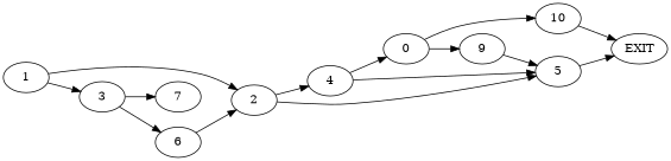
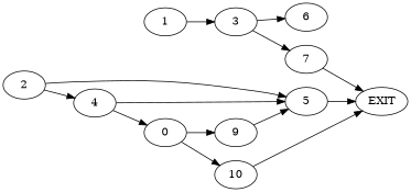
  digraph {
    rankdir=LR
    1
    2
    3
    n4 [label=EXIT]
    4
    5
    6
    7
    n9 [label=0]
    9
    10
-   1 -> 2
    1 -> 3
    2 -> 4
    2 -> 5
    3 -> 6
    3 -> 7
    4 -> 5
    4 -> n9
    5 -> n4
-   6 -> 2
+   7 -> n4
    n9 -> 9
    n9 -> 10
    9 -> 5
    10 -> n4
  }
